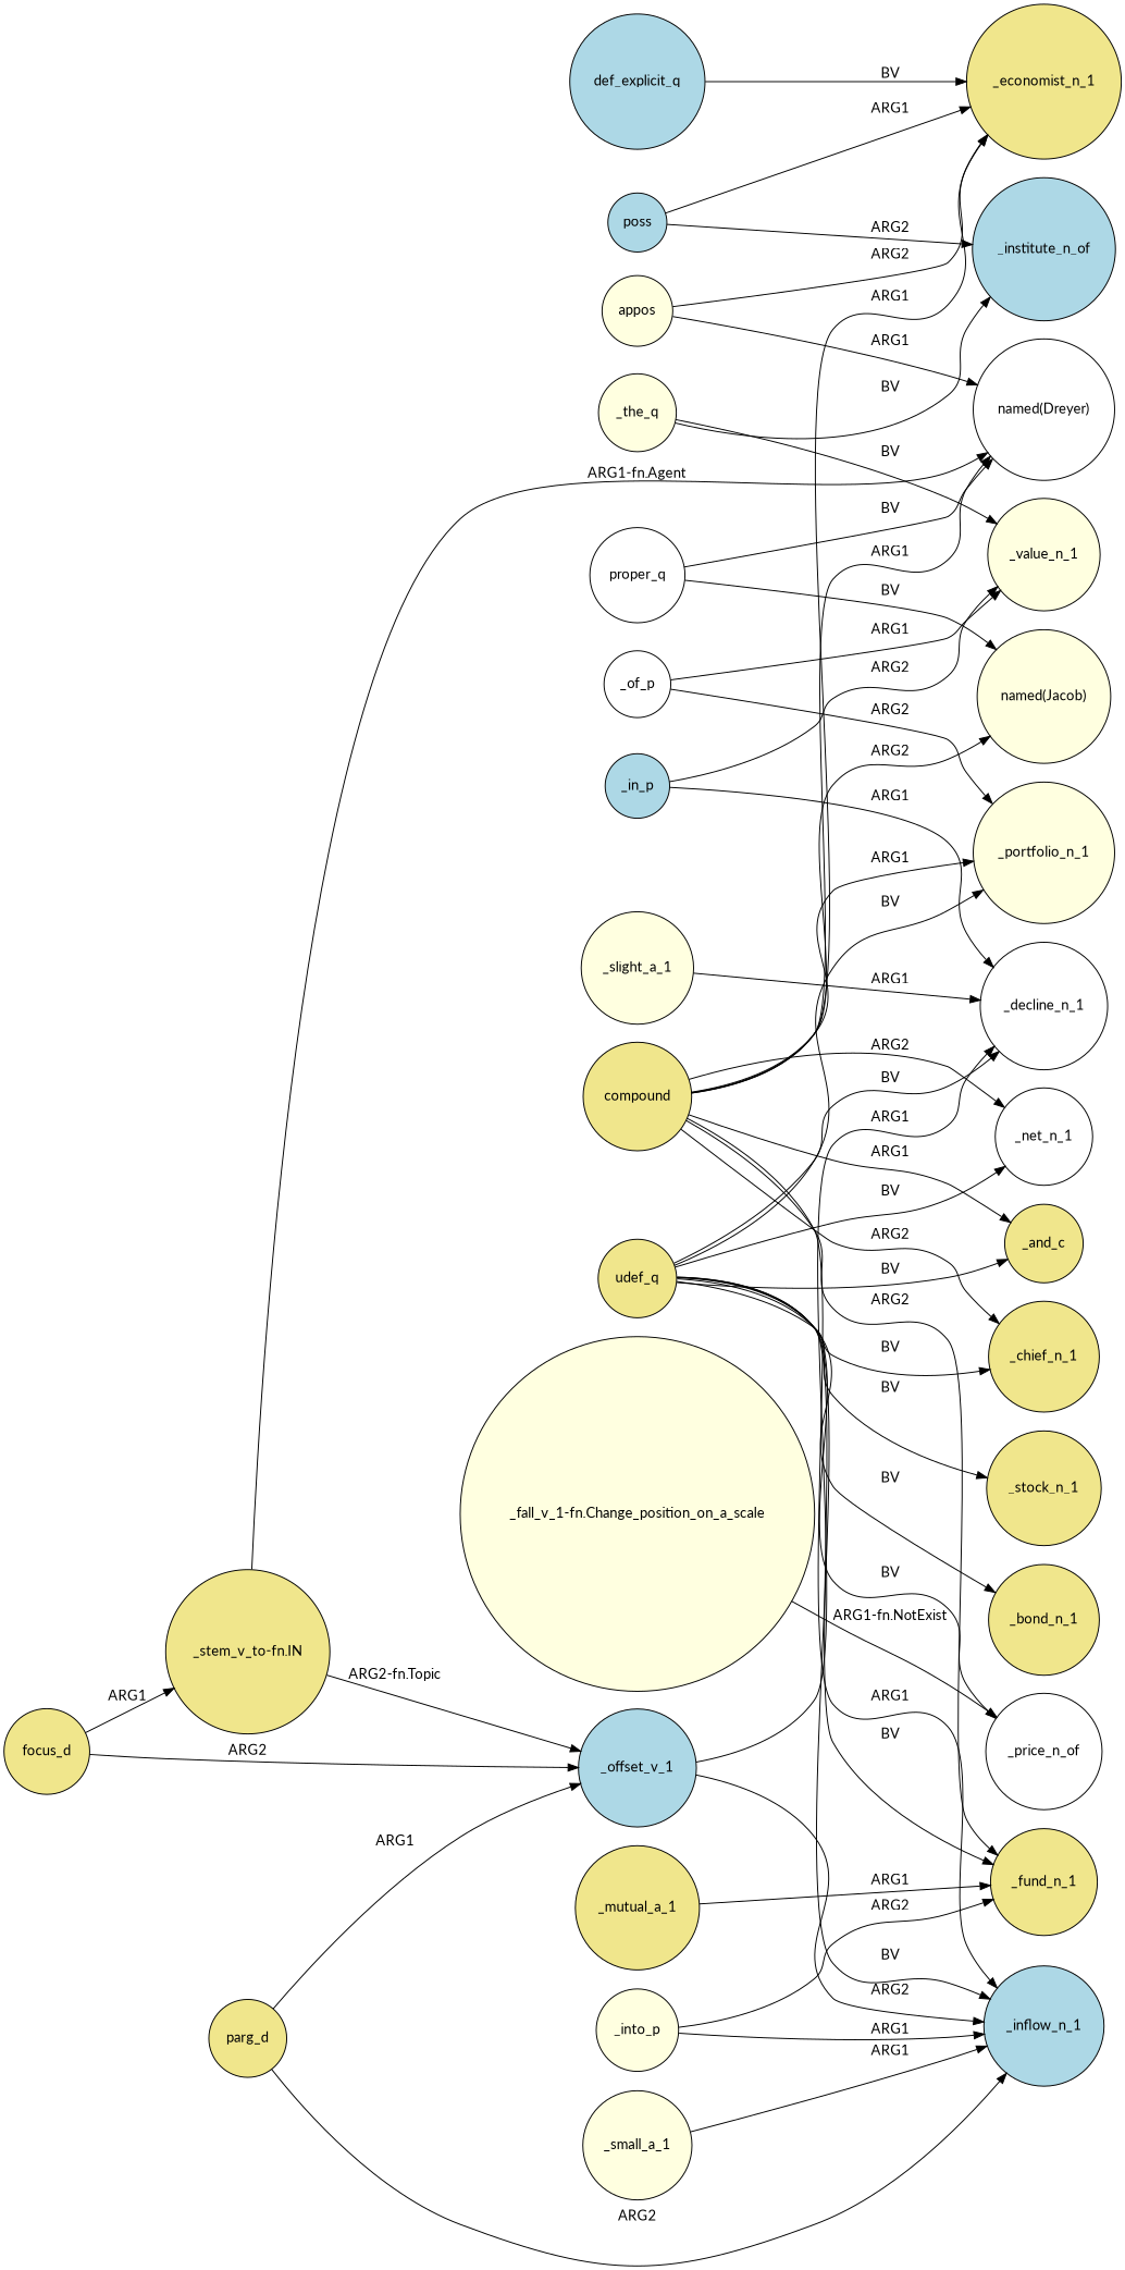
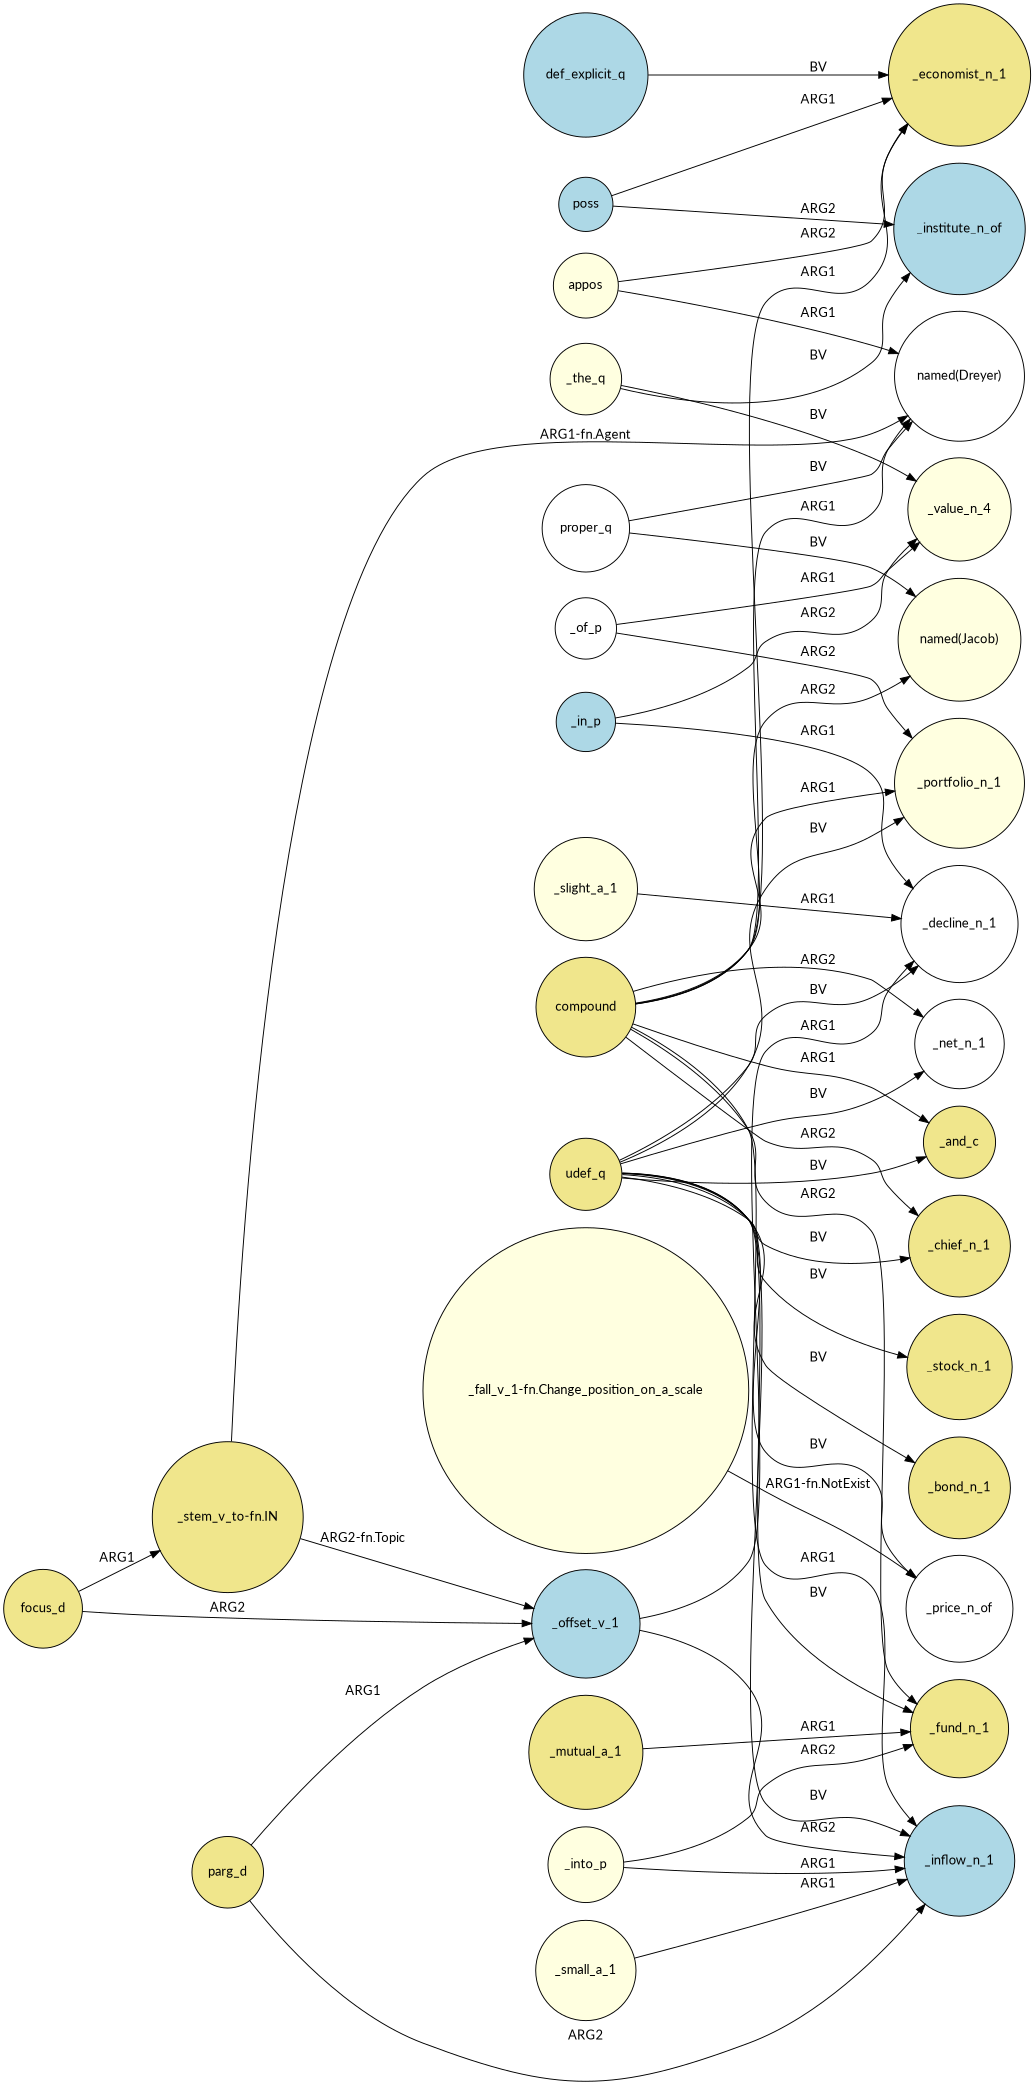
  digraph {
    fontname=Lato
    rankdir=LR
    node [fillcolor=khaki fontname=Lato shape=circle style=filled]
    edge [fontname=Lato]
    proper_q [fillcolor=white]
    "named(Dreyer)" [fillcolor=white]
    "named(Jacob)" [fillcolor=lightyellow]
    _slight_a_1 [fillcolor=lightyellow]
    _decline_n_1 [fillcolor=white]
    _into_p [fillcolor=lightyellow]
    _inflow_n_1 [fillcolor=lightblue]
    _fund_n_1
    udef_q
    _price_n_of [fillcolor=white]
    _portfolio_n_1 [fillcolor=lightyellow]
    _chief_n_1
    _bond_n_1
    _stock_n_1
    _net_n_1 [fillcolor=white]
    _and_c
    _the_q [fillcolor=lightyellow]
    _institute_n_of [fillcolor=lightblue]
-   _value_n_1 [fillcolor=lightyellow]
+   _value_n_1 [fillcolor=lightyellow label=_value_n_4]
    "_fall_v_1-fn.Change_position_on_a_scale" [fillcolor=lightyellow]
    _mutual_a_1
    appos [fillcolor=lightyellow]
    _economist_n_1
    _in_p [fillcolor=lightblue]
    def_explicit_q [fillcolor=lightblue]
    _of_p [fillcolor=white]
    poss [fillcolor=lightblue]
    compound
    _small_a_1 [fillcolor=lightyellow]
    _offset_v_1 [fillcolor=lightblue]
    focus_d
    n32 [label="_stem_v_to-fn.IN"]
    parg_d
    proper_q -> "named(Dreyer)" [label=BV]
    proper_q -> "named(Jacob)" [label=BV]
    _slight_a_1 -> _decline_n_1 [label=ARG1]
    _into_p -> _inflow_n_1 [label=ARG1]
    _into_p -> _fund_n_1 [label=ARG2]
    udef_q -> _decline_n_1 [label=BV]
    udef_q -> _inflow_n_1 [label=BV]
    udef_q -> _fund_n_1 [label=BV]
    udef_q -> _price_n_of [label=BV]
    udef_q -> _portfolio_n_1 [label=BV]
    udef_q -> _chief_n_1 [label=BV]
    udef_q -> _bond_n_1 [label=BV]
    udef_q -> _stock_n_1 [label=BV]
    udef_q -> _net_n_1 [label=BV]
    udef_q -> _and_c [label=BV]
    _the_q -> _institute_n_of [label=BV]
    _the_q -> _value_n_1 [label=BV]
    "_fall_v_1-fn.Change_position_on_a_scale" -> _price_n_of [label="ARG1-fn.NotExist"]
    _mutual_a_1 -> _fund_n_1 [label=ARG1]
    appos -> "named(Dreyer)" [label=ARG1]
    appos -> _economist_n_1 [label=ARG2]
    _in_p -> _decline_n_1 [label=ARG1]
    _in_p -> _value_n_1 [label=ARG2]
    def_explicit_q -> _economist_n_1 [label=BV]
    _of_p -> _portfolio_n_1 [label=ARG2]
    _of_p -> _value_n_1 [label=ARG1]
    poss -> _institute_n_of [label=ARG2]
    poss -> _economist_n_1 [label=ARG1]
    compound -> "named(Dreyer)" [label=ARG1]
    compound -> "named(Jacob)" [label=ARG2]
    compound -> _inflow_n_1 [label=ARG1]
    compound -> _fund_n_1 [label=ARG2]
    compound -> _portfolio_n_1 [label=ARG1]
    compound -> _chief_n_1 [label=ARG2]
    compound -> _net_n_1 [label=ARG2]
    compound -> _and_c [label=ARG1]
    compound -> _economist_n_1 [label=ARG1]
    _small_a_1 -> _inflow_n_1 [label=ARG1]
    _offset_v_1 -> _decline_n_1 [label=ARG1]
    _offset_v_1 -> _inflow_n_1 [label=ARG2]
    focus_d -> _offset_v_1 [label=ARG2]
    focus_d -> n32 [label=ARG1]
    n32 -> "named(Dreyer)" [label="ARG1-fn.Agent"]
    n32 -> _offset_v_1 [label="ARG2-fn.Topic"]
    parg_d -> _inflow_n_1 [label=ARG2]
    parg_d -> _offset_v_1 [label=ARG1]
  }
